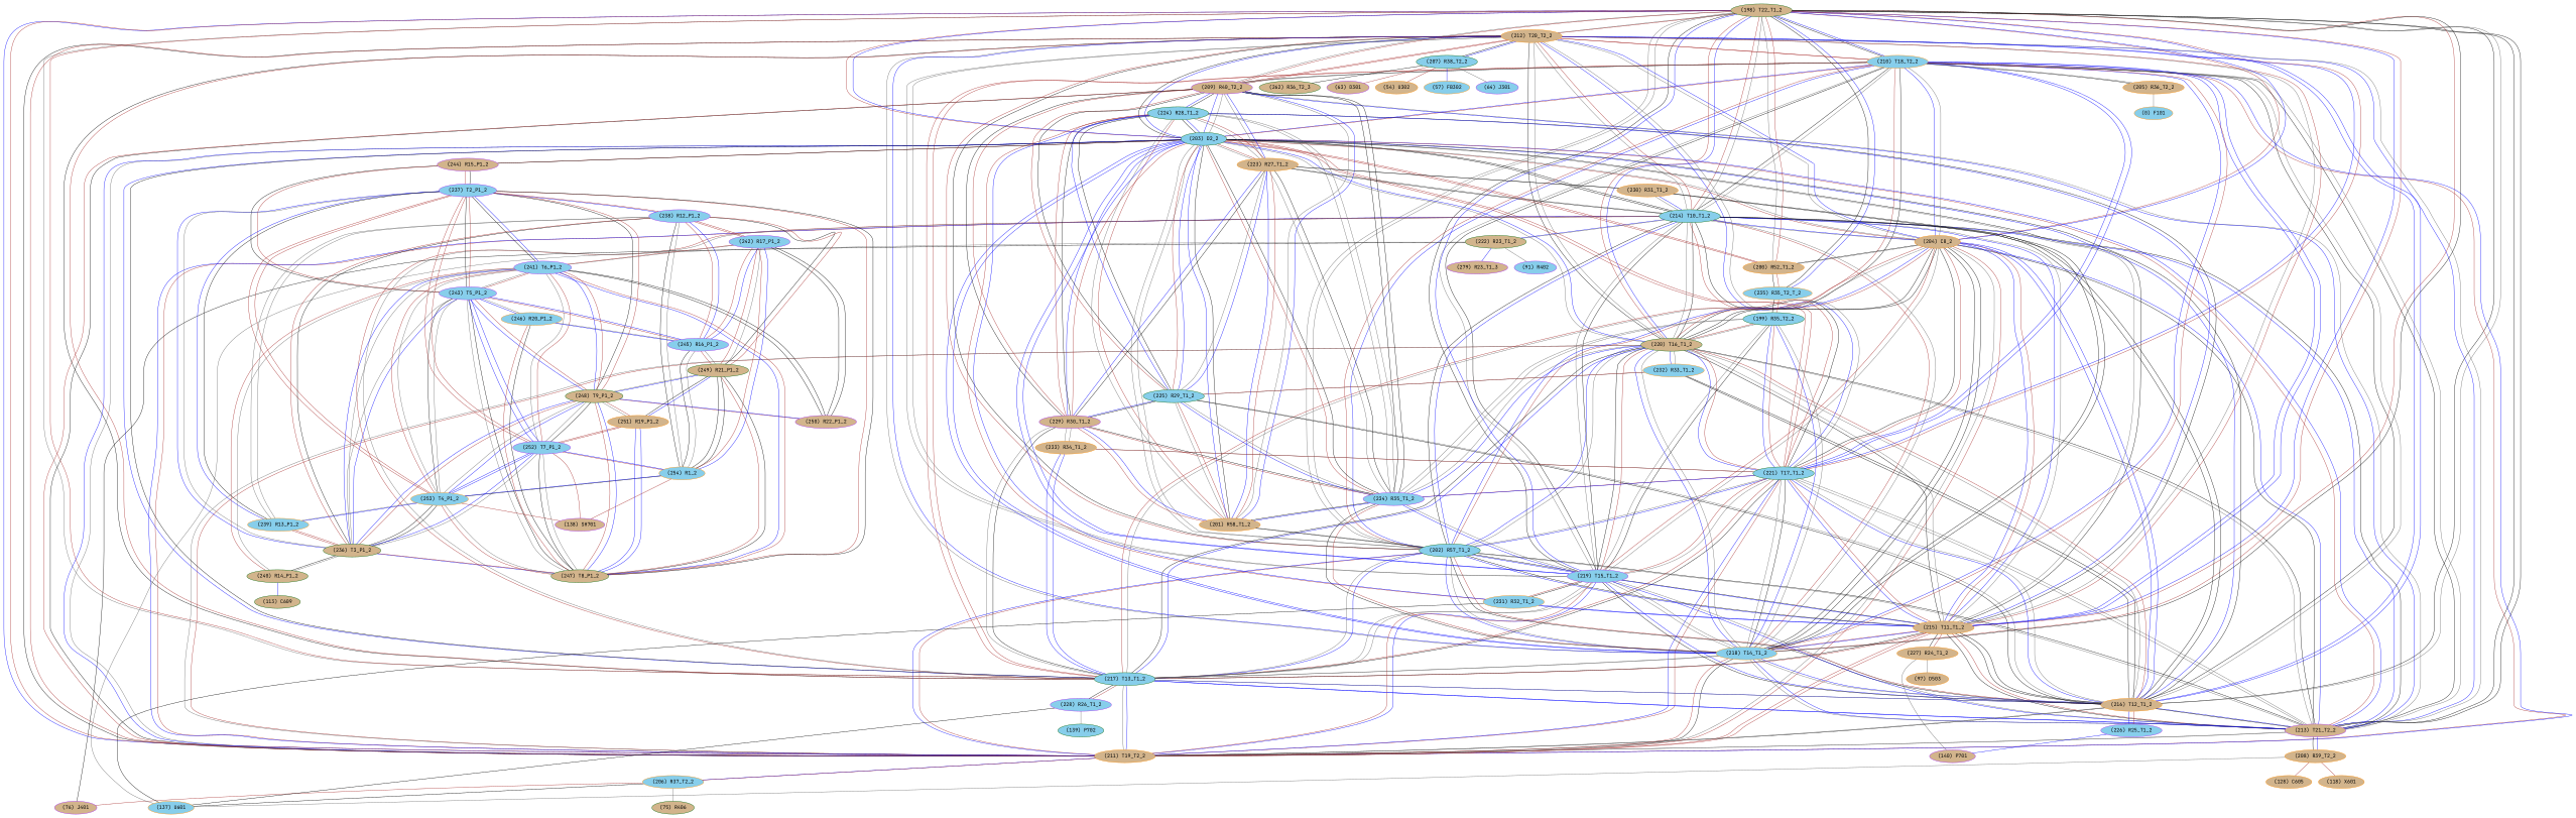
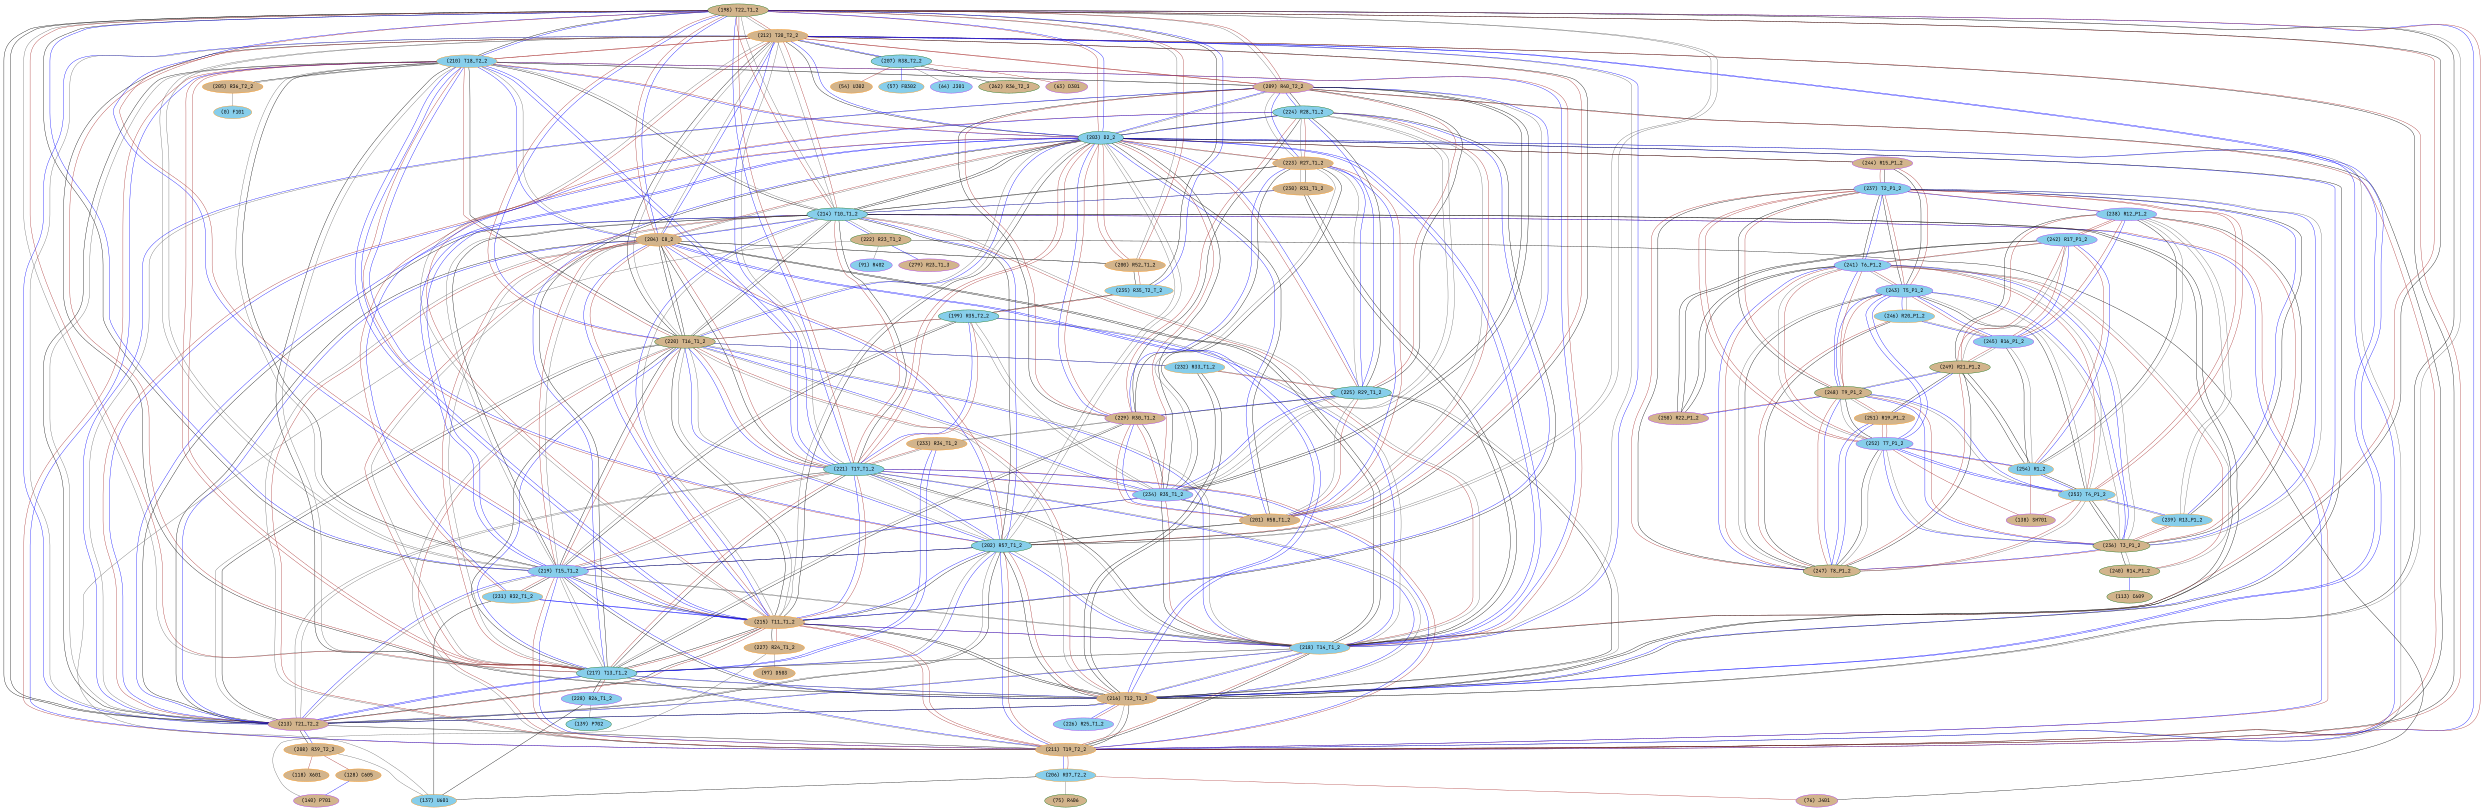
  graph {
    fontname="JetBrains Mono"
    node [color=darkorange fillcolor=tan fontname="JetBrains Mono" style=filled]
    edge [color=blue fontname="JetBrains Mono"]
    n1 [color=darkgreen label="(198) T22_T1_2"]
    n2 [label="(212) T20_T2_2"]
    n3 [fillcolor=skyblue label="(210) T18_T2_2"]
    n4 [label="(211) T19_T2_2"]
    n5 [color=purple label="(213) T21_T2_2"]
    n6 [color=darkgreen fillcolor=skyblue label="(202) R57_T1_2"]
    n7 [color=darkgreen fillcolor=skyblue label="(203) D2_2"]
    n8 [label="(215) T11_T1_2"]
    n9 [color=darkgreen label="(220) T16_T1_2"]
    n10 [color=darkgreen fillcolor=skyblue label="(221) T17_T1_2"]
    n11 [color=darkgreen fillcolor=skyblue label="(214) T10_T1_2"]
    n12 [label="(216) T12_T1_2"]
    n13 [color=darkgreen fillcolor=skyblue label="(217) T13_T1_2"]
    n14 [fillcolor=skyblue label="(218) T14_T1_2"]
    n15 [color=purple fillcolor=skyblue label="(219) T15_T1_2"]
    n16 [label="(204) C8_2"]
    n17 [color=purple label="(209) R40_T2_2"]
    n18 [label="(200) R52_T1_2"]
    n19 [fillcolor=skyblue label="(235) R35_T2_T_2"]
    n20 [color=darkgreen fillcolor=skyblue label="(207) R38_T2_2"]
    n21 [label="(205) R36_T2_2"]
    n22 [fillcolor=skyblue label="(206) R37_T2_2"]
    n23 [label="(208) R39_T2_2"]
    n24 [label="(201) R58_T1_2"]
    n25 [color=purple fillcolor=skyblue label="(234) R35_T1_2"]
    n26 [color=darkgreen fillcolor=skyblue label="(225) R29_T1_2"]
    n27 [color=purple label="(229) R30_T1_2"]
    n28 [label="(223) R27_T1_2"]
    n29 [color=darkgreen fillcolor=skyblue label="(224) R28_T1_2"]
    n30 [color=purple label="(244) R15_P1_2"]
    n31 [label="(227) R24_T1_2"]
    n32 [fillcolor=skyblue label="(231) R32_T1_2"]
    n33 [color=darkgreen fillcolor=skyblue label="(199) R35_T2_2"]
    n34 [fillcolor=skyblue label="(232) R33_T1_2"]
    n35 [label="(233) R34_T1_2"]
    n36 [color=darkgreen label="(222) R23_T1_2"]
    n37 [label="(230) R31_T1_2"]
    n38 [color=purple fillcolor=skyblue label="(226) R25_T1_2"]
    n39 [color=purple fillcolor=skyblue label="(228) R26_T1_2"]
    n40 [color=purple label="(63) D301"]
    n41 [label="(54) U302"]
    n42 [fillcolor=skyblue label="(57) FB302"]
    n43 [color=purple fillcolor=skyblue label="(64) J301"]
    n44 [color=darkgreen label="(262) R36_T2_3"]
    n45 [fillcolor=skyblue label="(0) F101"]
    n46 [fillcolor=skyblue label="(137) U601"]
    n47 [color=purple label="(76) J401"]
    n48 [color=darkgreen label="(75) R406"]
    n49 [label="(128) C605"]
    n50 [label="(118) X601"]
    n51 [color=purple fillcolor=skyblue label="(243) T5_P1_2"]
    n52 [color=purple fillcolor=skyblue label="(237) T2_P1_2"]
    n53 [color=purple label="(140) P701"]
    n54 [label="(97) D503"]
    n55 [color=purple fillcolor=skyblue label="(91) R402"]
    n56 [color=purple label="(279) R23_T1_3"]
    n57 [color=darkgreen fillcolor=skyblue label="(139) P702"]
    n58 [color=darkgreen label="(236) T3_P1_2"]
    n59 [fillcolor=skyblue label="(253) T4_P1_2"]
    n60 [color=purple fillcolor=skyblue label="(252) T7_P1_2"]
    n61 [color=darkgreen label="(248) T9_P1_2"]
    n62 [color=darkgreen label="(247) T8_P1_2"]
    n63 [color=purple fillcolor=skyblue label="(241) T6_P1_2"]
    n64 [color=purple fillcolor=skyblue label="(245) R16_P1_2"]
    n65 [fillcolor=skyblue label="(246) R20_P1_2"]
    n66 [fillcolor=skyblue label="(239) R13_P1_2"]
    n67 [color=purple fillcolor=skyblue label="(238) R12_P1_2"]
    n68 [color=darkgreen label="(240) R14_P1_2"]
    n69 [fillcolor=skyblue label="(254) R1_2"]
    n70 [color=purple label="(138) SH701"]
    n71 [label="(251) R19_P1_2"]
    n72 [color=darkgreen label="(249) R21_P1_2"]
    n73 [color=purple label="(250) R22_P1_2"]
    n74 [color=purple fillcolor=skyblue label="(242) R17_P1_2"]
    n75 [color=darkgreen label="(113) C609"]
    n1 -- n2 [color=gray40]
    n1 -- n3 [color=black]
    n1 -- n4
    n1 -- n5 [color=black]
    n1 -- n6 [color=gray40]
    n1 -- n7 [color=brown]
    n1 -- n8
    n1 -- n9 [color=brown]
    n1 -- n10
    n1 -- n11 [color=brown]
    n1 -- n12 [color=black]
    n1 -- n13 [color=gray40]
    n1 -- n14 [color=brown]
    n1 -- n15 [color=black]
    n1 -- n16 [color=brown]
    n1 -- n17 [color=gray40]
    n1 -- n18 [color=gray40]
    n1 -- n19 [color=black]
    n2 -- n1 [color=brown]
    n2 -- n3 [color=brown]
    n2 -- n4 [color=black]
    n2 -- n5
    n2 -- n6 [color=brown]
    n2 -- n7 [color=black]
    n2 -- n8 [color=gray40]
    n2 -- n9 [color=black]
    n2 -- n10
    n2 -- n11 [color=gray40]
    n2 -- n12
    n2 -- n13 [color=black]
    n2 -- n14 [color=gray40]
    n2 -- n15 [color=gray40]
    n2 -- n16 [color=gray40]
    n2 -- n17 [color=brown]
    n2 -- n20 [color=black]
    n3 -- n1
    n3 -- n2 [color=brown]
    n3 -- n4 [color=brown]
    n3 -- n5 [color=black]
    n3 -- n6 [color=brown]
    n3 -- n7
    n3 -- n8
    n3 -- n9 [color=brown]
    n3 -- n10
    n3 -- n11 [color=black]
    n3 -- n12 [color=black]
    n3 -- n13 [color=brown]
    n3 -- n14
    n3 -- n15 [color=gray40]
    n3 -- n16
    n3 -- n17 [color=black]
    n3 -- n21 [color=black]
    n4 -- n1 [color=brown]
    n4 -- n2 [color=brown]
    n4 -- n3
    n4 -- n5 [color=gray40]
    n4 -- n6 [color=brown]
    n4 -- n7 [color=gray40]
    n4 -- n8 [color=brown]
    n4 -- n9 [color=brown]
    n4 -- n10 [color=brown]
    n4 -- n11 [color=brown]
    n4 -- n12 [color=black]
    n4 -- n13
    n4 -- n14 [color=black]
    n4 -- n15
    n4 -- n16 [color=brown]
    n4 -- n17 [color=black]
    n4 -- n22
    n5 -- n1 [color=black]
    n5 -- n2 [color=gray40]
    n5 -- n3 [color=gray40]
    n5 -- n4 [color=gray40]
    n5 -- n6 [color=black]
    n5 -- n7
    n5 -- n8 [color=brown]
    n5 -- n9 [color=black]
    n5 -- n10 [color=gray40]
    n5 -- n11 [color=black]
    n5 -- n12
    n5 -- n13
    n5 -- n14
    n5 -- n15 [color=gray40]
    n5 -- n16
    n5 -- n17 [color=gray40]
    n5 -- n23 [color=black]
    n6 -- n1 [color=gray40]
    n6 -- n2 [color=black]
    n6 -- n3
    n6 -- n4
    n6 -- n5 [color=gray40]
    n6 -- n7 [color=gray40]
    n6 -- n8
    n6 -- n9 [color=gray40]
    n6 -- n10
    n6 -- n11
    n6 -- n12 [color=black]
    n6 -- n13 [color=gray40]
    n6 -- n14
    n6 -- n15
    n6 -- n16 [color=brown]
    n6 -- n24 [color=gray40]
    n7 -- n1
    n7 -- n2
    n7 -- n3 [color=brown]
    n7 -- n4
    n7 -- n5 [color=brown]
    n7 -- n6 [color=gray40]
    n7 -- n8 [color=gray40]
    n7 -- n9 [color=gray40]
    n7 -- n10 [color=brown]
    n7 -- n11 [color=black]
    n7 -- n12
    n7 -- n13
    n7 -- n14
    n7 -- n15
    n7 -- n16 [color=brown]
    n7 -- n17 [color=gray40]
    n7 -- n18 [color=brown]
    n7 -- n24
    n7 -- n25 [color=brown]
    n7 -- n26 [color=brown]
    n7 -- n27
    n7 -- n28 [color=gray40]
    n7 -- n29
    n7 -- n30 [color=brown]
    n8 -- n1 [color=brown]
    n8 -- n2 [color=brown]
    n8 -- n3
    n8 -- n4 [color=brown]
    n8 -- n5 [color=black]
    n8 -- n6 [color=black]
    n8 -- n7 [color=black]
    n8 -- n9 [color=gray40]
    n8 -- n10 [color=brown]
    n8 -- n11 [color=gray40]
    n8 -- n12 [color=black]
    n8 -- n13 [color=black]
    n8 -- n14 [color=brown]
    n8 -- n15 [color=black]
    n8 -- n16 [color=brown]
    n8 -- n29 [color=black]
    n8 -- n31 [color=black]
    n8 -- n32
    n9 -- n1
    n9 -- n2 [color=gray40]
    n9 -- n3 [color=black]
    n9 -- n4 [color=gray40]
    n9 -- n5 [color=gray40]
    n9 -- n6
    n9 -- n7
    n9 -- n8 [color=black]
    n9 -- n10
    n9 -- n11 [color=black]
    n9 -- n12 [color=gray40]
    n9 -- n13 [color=black]
    n9 -- n14
    n9 -- n15 [color=black]
    n9 -- n16 [color=black]
    n9 -- n25 [color=gray40]
    n9 -- n33 [color=gray40]
    n9 -- n34
    n10 -- n1 [color=brown]
    n10 -- n2 [color=gray40]
    n10 -- n3
    n10 -- n4
    n10 -- n5 [color=gray40]
    n10 -- n6 [color=gray40]
    n10 -- n7 [color=brown]
    n10 -- n8
    n10 -- n9 [color=brown]
    n10 -- n11 [color=black]
    n10 -- n12
    n10 -- n13 [color=brown]
    n10 -- n14 [color=gray40]
    n10 -- n15 [color=brown]
    n10 -- n16 [color=brown]
    n10 -- n25 [color=brown]
    n10 -- n33 [color=brown]
    n10 -- n35 [color=gray40]
    n11 -- n1 [color=gray40]
    n11 -- n2 [color=brown]
    n11 -- n3 [color=gray40]
    n11 -- n4
    n11 -- n5
    n11 -- n6 [color=black]
    n11 -- n7 [color=black]
    n11 -- n8
    n11 -- n9 [color=gray40]
    n11 -- n10 [color=brown]
    n11 -- n12 [color=black]
    n11 -- n13 [color=brown]
    n11 -- n14 [color=brown]
    n11 -- n15 [color=gray40]
    n11 -- n16 [color=gray40]
    n11 -- n28 [color=gray40]
    n11 -- n36
    n11 -- n37
    n12 -- n1 [color=gray40]
    n12 -- n2
    n12 -- n3 [color=gray40]
    n12 -- n4 [color=gray40]
    n12 -- n5 [color=black]
    n12 -- n6 [color=brown]
    n12 -- n7 [color=black]
    n12 -- n8 [color=black]
    n12 -- n9 [color=brown]
    n12 -- n10 [color=gray40]
    n12 -- n11 [color=black]
    n12 -- n13
    n12 -- n14
    n12 -- n15
    n12 -- n16
    n12 -- n26 [color=gray40]
    n12 -- n34 [color=black]
    n12 -- n38
    n13 -- n1 [color=brown]
    n13 -- n2 [color=brown]
    n13 -- n3 [color=brown]
    n13 -- n4 [color=gray40]
    n13 -- n5
    n13 -- n6
    n13 -- n7 [color=black]
    n13 -- n8 [color=brown]
    n13 -- n9
    n13 -- n10 [color=black]
    n13 -- n11 [color=gray40]
    n13 -- n12 [color=gray40]
    n13 -- n14 [color=gray40]
    n13 -- n15 [color=gray40]
    n13 -- n16 [color=gray40]
    n13 -- n27 [color=black]
    n13 -- n35
    n13 -- n39 [color=black]
    n14 -- n1 [color=black]
    n14 -- n2
    n14 -- n3 [color=brown]
    n14 -- n4 [color=brown]
    n14 -- n5 [color=gray40]
    n14 -- n6 [color=gray40]
    n14 -- n7
    n14 -- n8
    n14 -- n9 [color=gray40]
    n14 -- n10 [color=black]
    n14 -- n11 [color=gray40]
    n14 -- n12 [color=gray40]
    n14 -- n13 [color=gray40]
    n14 -- n15 [color=gray40]
    n14 -- n16 [color=black]
    n14 -- n25 [color=brown]
    n14 -- n33 [color=gray40]
    n14 -- n37 [color=black]
    n15 -- n1
    n15 -- n2 [color=gray40]
    n15 -- n3 [color=black]
    n15 -- n4 [color=brown]
    n15 -- n5
    n15 -- n6 [color=black]
    n15 -- n7
    n15 -- n8
    n15 -- n9 [color=brown]
    n15 -- n10 [color=gray40]
    n15 -- n11 [color=black]
    n15 -- n12 [color=black]
    n15 -- n13 [color=gray40]
    n15 -- n14 [color=gray40]
    n15 -- n16 [color=gray40]
    n15 -- n25 [color=gray40]
    n15 -- n32 [color=brown]
    n15 -- n33 [color=black]
    n16 -- n1
    n16 -- n2
    n16 -- n3 [color=gray40]
    n16 -- n4 [color=gray40]
    n16 -- n5 [color=black]
    n16 -- n6
    n16 -- n7 [color=gray40]
    n16 -- n8
    n16 -- n9 [color=black]
    n16 -- n10 [color=black]
    n16 -- n11
    n16 -- n12
    n16 -- n13 [color=brown]
    n16 -- n14 [color=black]
    n16 -- n15 [color=brown]
    n16 -- n18 [color=black]
    n17 -- n1 [color=brown]
    n17 -- n2 [color=brown]
    n17 -- n3 [color=gray40]
    n17 -- n4 [color=brown]
    n17 -- n5
    n17 -- n7
    n17 -- n24 [color=gray40]
    n17 -- n25 [color=black]
    n17 -- n26 [color=brown]
    n17 -- n27 [color=black]
    n17 -- n28 [color=gray40]
    n17 -- n29
    n18 -- n1 [color=brown]
    n18 -- n7 [color=brown]
    n18 -- n16 [color=gray40]
    n18 -- n19 [color=black]
    n19 -- n1
    n19 -- n18 [color=brown]
    n19 -- n33 [color=black]
    n20 -- n2
    n20 -- n40 [color=brown]
    n20 -- n41 [color=brown]
    n20 -- n42
    n20 -- n43 [color=gray40]
    n20 -- n44 [color=black]
    n21 -- n3 [color=gray40]
    n21 -- n45 [color=gray40]
    n22 -- n4 [color=brown]
    n22 -- n46 [color=black]
    n22 -- n47 [color=brown]
    n22 -- n48 [color=gray40]
    n23 -- n5
    n23 -- n46 [color=gray40]
    n23 -- n49 [color=brown]
    n23 -- n50 [color=brown]
    n24 -- n6 [color=black]
    n24 -- n7 [color=black]
    n24 -- n17
    n24 -- n25
    n24 -- n26 [color=brown]
    n24 -- n27
    n24 -- n28 [color=brown]
    n24 -- n29 [color=brown]
    n25 -- n7 [color=black]
    n25 -- n9
    n25 -- n10
    n25 -- n14 [color=black]
    n25 -- n15
    n25 -- n17 [color=black]
    n25 -- n24 [color=black]
    n25 -- n26 [color=gray40]
    n25 -- n27 [color=black]
    n25 -- n28 [color=black]
    n25 -- n29 [color=gray40]
    n25 -- n33 [color=gray40]
    n26 -- n7
    n26 -- n12 [color=black]
    n26 -- n17 [color=black]
    n26 -- n24 [color=gray40]
    n26 -- n25
    n26 -- n27
    n26 -- n28
    n26 -- n29 [color=black]
    n26 -- n34 [color=gray40]
    n27 -- n7 [color=brown]
    n27 -- n13 [color=gray40]
    n27 -- n17 [color=brown]
    n27 -- n24 [color=brown]
    n27 -- n25 [color=brown]
    n27 -- n26 [color=black]
    n27 -- n28 [color=black]
    n27 -- n29 [color=black]
    n27 -- n35 [color=gray40]
    n28 -- n7 [color=brown]
    n28 -- n11 [color=black]
    n28 -- n17
    n28 -- n24
    n28 -- n25 [color=gray40]
    n28 -- n26 [color=gray40]
    n28 -- n27
    n28 -- n29 [color=brown]
    n28 -- n37 [color=gray40]
    n29 -- n7 [color=black]
    n29 -- n8
    n29 -- n17 [color=black]
    n29 -- n24 [color=gray40]
    n29 -- n25 [color=gray40]
    n29 -- n26
    n29 -- n27 [color=brown]
    n29 -- n28 [color=gray40]
    n29 -- n32 [color=brown]
    n30 -- n7 [color=black]
    n30 -- n51 [color=black]
    n30 -- n52 [color=brown]
    n31 -- n8 [color=brown]
    n31 -- n53 [color=gray40]
    n31 -- n54 [color=gray40]
    n32 -- n8
    n32 -- n15 [color=black]
    n32 -- n29
    n32 -- n46 [color=black]
    n33 -- n9 [color=brown]
    n33 -- n10
    n33 -- n14
    n33 -- n15 [color=gray40]
    n33 -- n19 [color=brown]
    n33 -- n25 [color=gray40]
    n34 -- n9 [color=gray40]
    n34 -- n12 [color=black]
    n34 -- n26 [color=brown]
    n35 -- n10 [color=brown]
    n35 -- n13
    n35 -- n27 [color=gray40]
    n36 -- n11 [color=gray40]
    n36 -- n46 [color=gray40]
    n36 -- n47 [color=black]
    n36 -- n55 [color=gray40]
    n36 -- n56
    n37 -- n11 [color=gray40]
    n37 -- n14 [color=black]
    n37 -- n28 [color=black]
    n38 -- n12 [color=brown]
-   n38 -- n53
+   n49 -- n53
    n39 -- n13 [color=brown]
    n39 -- n46 [color=black]
    n39 -- n57 [color=gray40]
    n51 -- n30 [color=brown]
    n51 -- n52 [color=brown]
    n51 -- n58 [color=gray40]
    n51 -- n59 [color=black]
    n51 -- n60
    n51 -- n61
    n51 -- n62 [color=gray40]
    n51 -- n63 [color=brown]
    n51 -- n64 [color=brown]
    n51 -- n65
    n52 -- n30 [color=black]
    n52 -- n51 [color=black]
    n52 -- n58
    n52 -- n59 [color=brown]
    n52 -- n60 [color=brown]
    n52 -- n61 [color=black]
    n52 -- n62 [color=brown]
    n52 -- n63 [color=black]
    n52 -- n66
    n52 -- n67
    n58 -- n51
    n58 -- n52 [color=gray40]
    n58 -- n59 [color=black]
    n58 -- n60 [color=gray40]
    n58 -- n61 [color=brown]
    n58 -- n62
    n58 -- n63 [color=gray40]
    n58 -- n66 [color=brown]
    n58 -- n67 [color=black]
    n58 -- n68 [color=black]
    n59 -- n51 [color=gray40]
    n59 -- n52 [color=brown]
    n59 -- n58 [color=black]
    n59 -- n60
    n59 -- n61
    n59 -- n62 [color=brown]
    n59 -- n63 [color=gray40]
    n59 -- n66 [color=gray40]
    n59 -- n69 [color=black]
    n59 -- n70 [color=brown]
    n60 -- n51
    n60 -- n52 [color=brown]
    n60 -- n58
    n60 -- n59
    n60 -- n61 [color=black]
    n60 -- n62 [color=black]
    n60 -- n63 [color=brown]
    n60 -- n69 [color=brown]
    n60 -- n70 [color=brown]
    n60 -- n71 [color=brown]
    n61 -- n51 [color=brown]
    n61 -- n52 [color=brown]
    n61 -- n58
    n61 -- n59 [color=gray40]
    n61 -- n60 [color=gray40]
    n61 -- n62 [color=brown]
    n61 -- n63 [color=brown]
    n61 -- n71 [color=gray40]
    n61 -- n72
    n61 -- n73 [color=brown]
    n62 -- n51 [color=black]
    n62 -- n52 [color=black]
    n62 -- n58 [color=brown]
    n62 -- n59 [color=gray40]
    n62 -- n60 [color=gray40]
    n62 -- n61
    n62 -- n63 [color=brown]
    n62 -- n65 [color=black]
    n62 -- n71
    n62 -- n72 [color=black]
    n63 -- n51 [color=gray40]
    n63 -- n52
    n63 -- n58
    n63 -- n59 [color=brown]
    n63 -- n60 [color=gray40]
    n63 -- n61
    n63 -- n62
    n63 -- n68 [color=brown]
    n63 -- n73 [color=black]
    n63 -- n74 [color=gray40]
    n64 -- n51
    n64 -- n65 [color=gray40]
    n64 -- n67
    n64 -- n69 [color=black]
    n64 -- n72 [color=brown]
    n64 -- n74
    n65 -- n51 [color=gray40]
    n65 -- n62 [color=brown]
    n65 -- n64
    n66 -- n52 [color=black]
    n66 -- n58 [color=brown]
    n66 -- n59
    n66 -- n67 [color=gray40]
    n67 -- n52 [color=brown]
    n67 -- n58 [color=brown]
    n67 -- n64 [color=brown]
    n67 -- n66 [color=gray40]
    n67 -- n69 [color=black]
    n67 -- n72 [color=black]
    n67 -- n74 [color=brown]
    n68 -- n58 [color=gray40]
    n68 -- n63 [color=gray40]
    n68 -- n75
    n69 -- n59
    n69 -- n60
    n69 -- n64 [color=gray40]
    n69 -- n67 [color=gray40]
    n69 -- n70 [color=brown]
    n69 -- n72 [color=black]
    n69 -- n74
    n71 -- n60 [color=brown]
    n71 -- n61 [color=brown]
    n71 -- n62
    n71 -- n72
    n72 -- n61 [color=gray40]
    n72 -- n62 [color=brown]
    n72 -- n64 [color=gray40]
    n72 -- n67 [color=brown]
    n72 -- n69 [color=black]
    n72 -- n71 [color=black]
    n72 -- n74 [color=gray40]
    n73 -- n61
    n73 -- n63 [color=black]
    n73 -- n74 [color=black]
    n74 -- n63 [color=brown]
    n74 -- n64 [color=brown]
    n74 -- n67 [color=brown]
    n74 -- n69 [color=brown]
    n74 -- n72 [color=brown]
    n74 -- n73 [color=black]
  }
